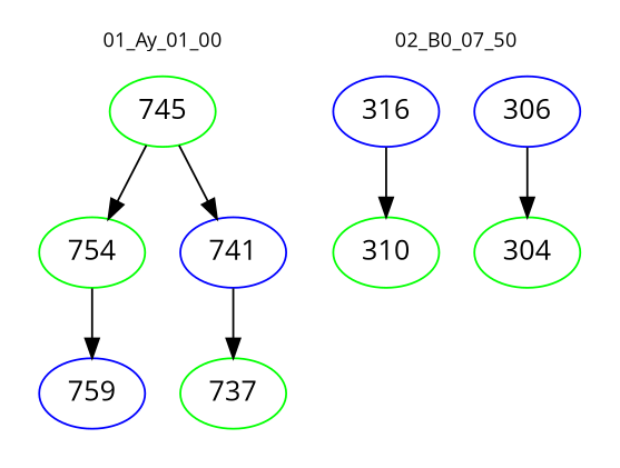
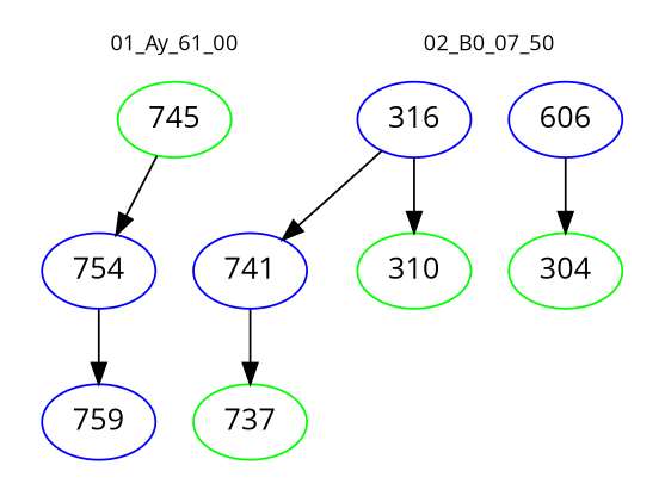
  digraph {
    fontname="Open Sans"
    node [color=blue fontname="Open Sans"]
    edge [color=black fontname="Open Sans"]
    n1 [color=green label=745]
    n2 [label=741]
-   n3 [color=green label=754]
+   n3 [label=754]
    n4 [color=green label=737]
    n5 [label=759]
-   n6 [label=306]
+   n6 [label=606]
    n7 [label=316]
    n8 [color=green label=304]
    n9 [color=green label=310]
    subgraph cluster_1 {
      color=white
      fontsize=10
-     label="01_Ay_01_00"
+     label="01_Ay_61_00"
      n1
      n2
      n3
      n4
      n5
    }
    subgraph cluster_2 {
      color=white
      fontsize=10
      label="02_B0_07_50"
      n6
      n7
      n8
      n9
    }
-   n1 -> n2
+   n7 -> n2
    n1 -> n3
    n2 -> n4
    n3 -> n5
    n6 -> n8
    n7 -> n9
  }
